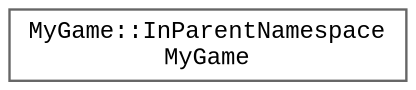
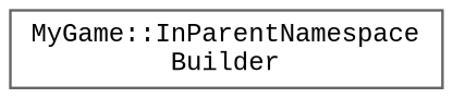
  digraph {
    rankdir=TB
    fontname="Liberation Mono"
-   n1 [color=grey40 fillcolor=white fontname="Liberation Mono" fontsize=10 height=0.2 label="MyGame::InParentNamespace\lMyGame" shape=box style=filled width=0.4]
+   n1 [color=grey40 fillcolor=white fontname="Liberation Mono" fontsize=10 height=0.2 label="MyGame::InParentNamespace\lBuilder" shape=box style=filled width=0.4]
  }
